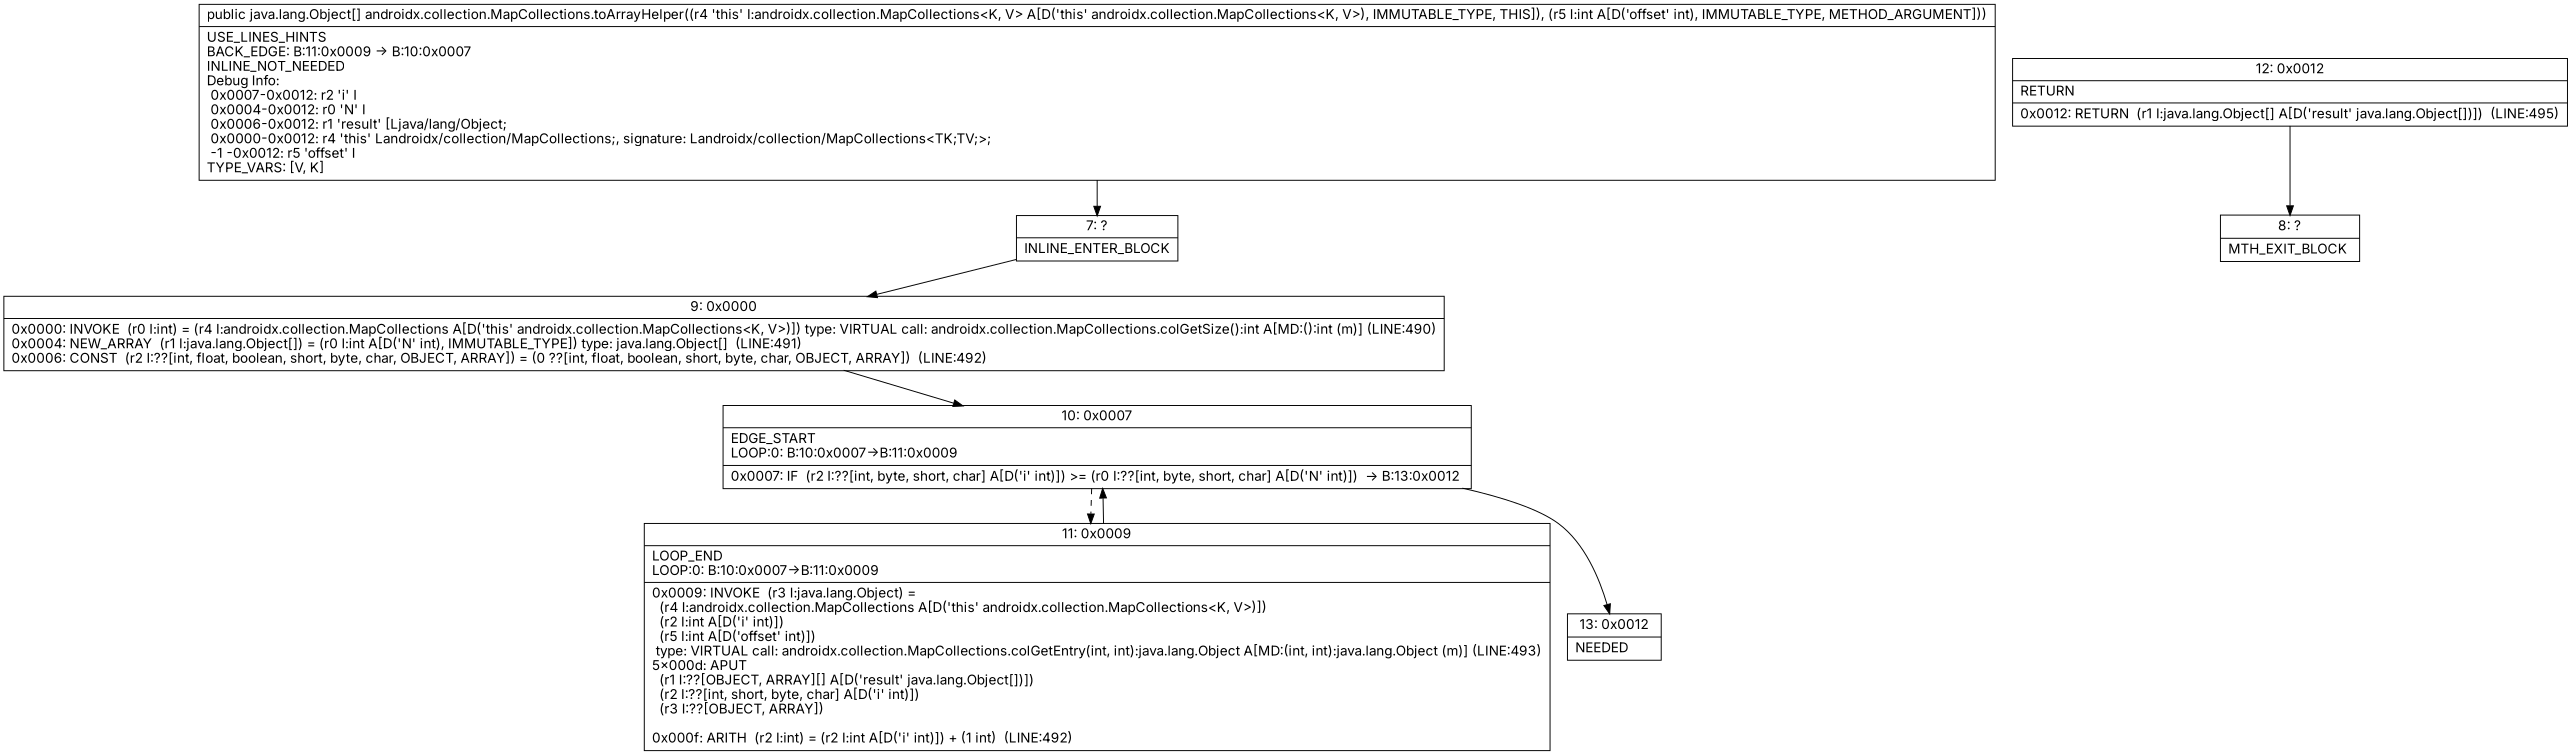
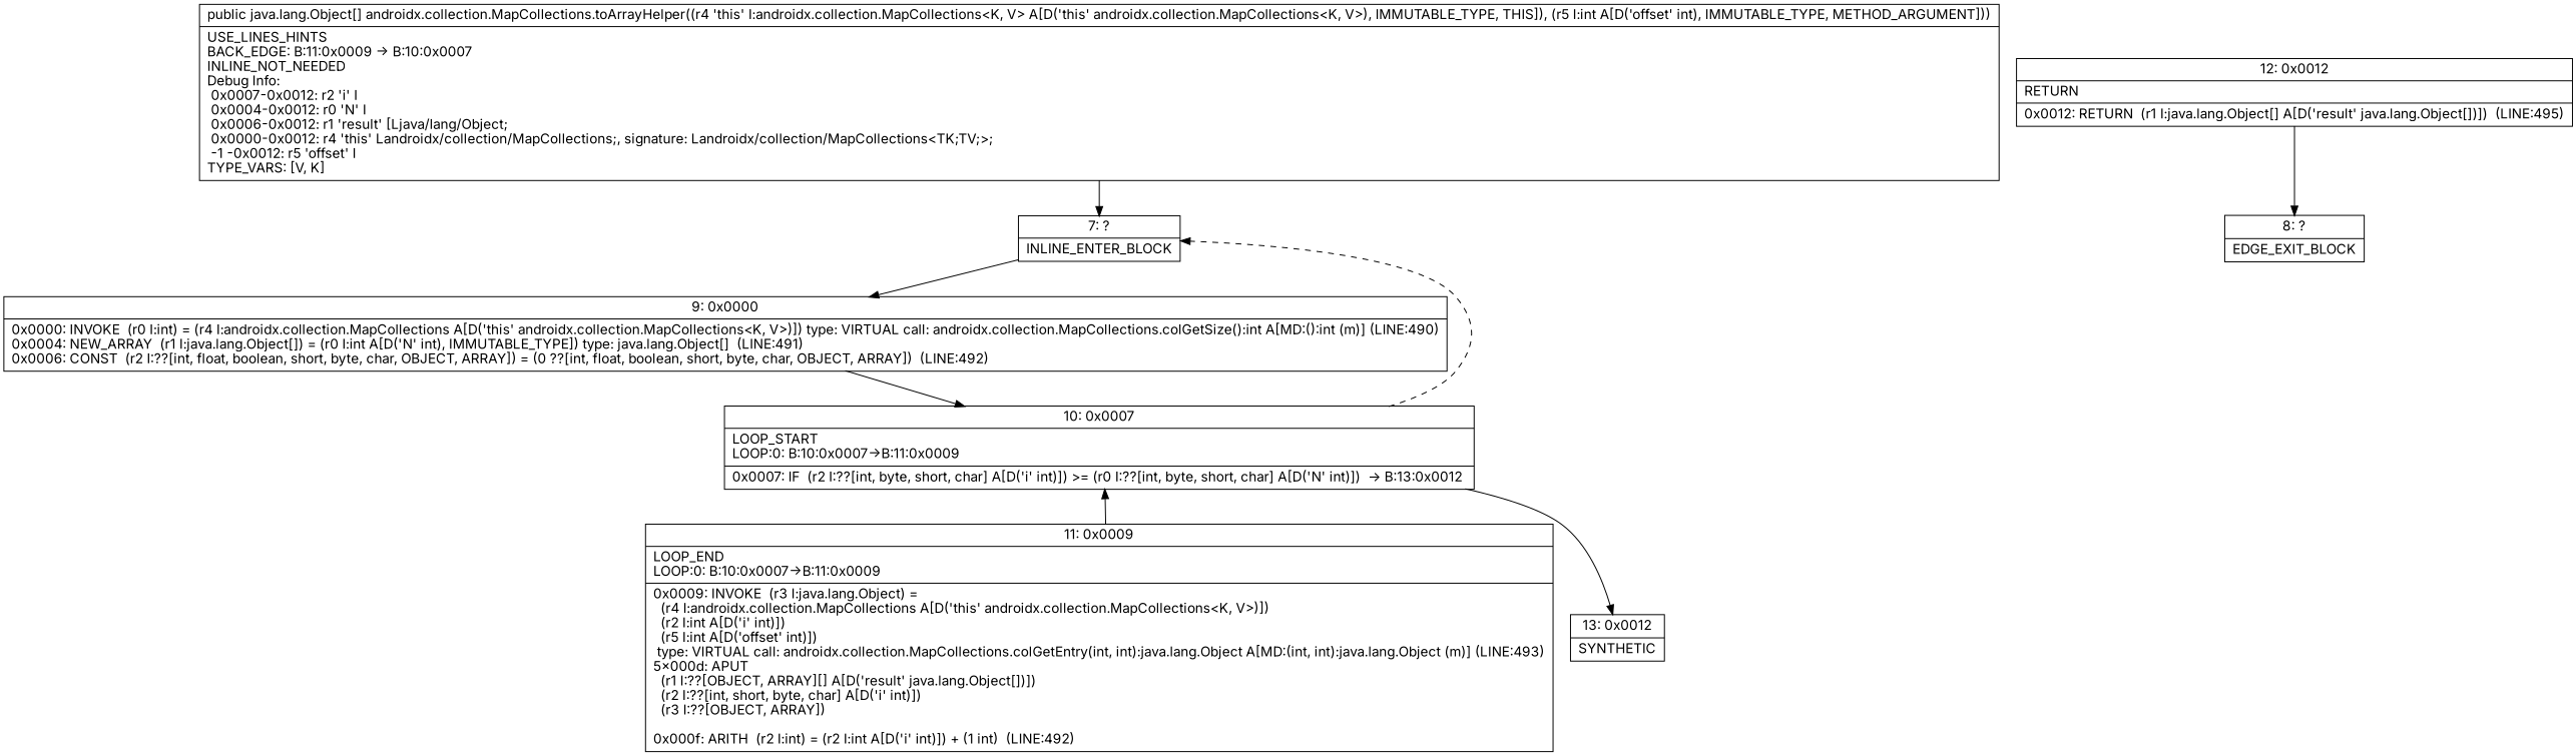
  digraph {
    fontname=Inter
    node [fontname=Inter shape=record]
    edge [fontname=Inter]
    n1 [label="{7\:\ ?|INLINE_ENTER_BLOCK\l}"]
    n2 [label="{9\:\ 0x0000|0x0000: INVOKE  (r0 I:int) = (r4 I:androidx.collection.MapCollections A[D('this' androidx.collection.MapCollections\<K, V\>)]) type: VIRTUAL call: androidx.collection.MapCollections.colGetSize():int A[MD:():int (m)] (LINE:490)\l0x0004: NEW_ARRAY  (r1 I:java.lang.Object[]) = (r0 I:int A[D('N' int), IMMUTABLE_TYPE]) type: java.lang.Object[]  (LINE:491)\l0x0006: CONST  (r2 I:??[int, float, boolean, short, byte, char, OBJECT, ARRAY]) = (0 ??[int, float, boolean, short, byte, char, OBJECT, ARRAY])  (LINE:492)\l}"]
-   n3 [label="{10\:\ 0x0007|EDGE_START\lLOOP:0: B:10:0x0007\-\>B:11:0x0009\l|0x0007: IF  (r2 I:??[int, byte, short, char] A[D('i' int)]) \>= (r0 I:??[int, byte, short, char] A[D('N' int)])  \-\> B:13:0x0012 \l}"]
+   n3 [label="{10\:\ 0x0007|LOOP_START\lLOOP:0: B:10:0x0007\-\>B:11:0x0009\l|0x0007: IF  (r2 I:??[int, byte, short, char] A[D('i' int)]) \>= (r0 I:??[int, byte, short, char] A[D('N' int)])  \-\> B:13:0x0012 \l}"]
    n4 [label="{11\:\ 0x0009|LOOP_END\lLOOP:0: B:10:0x0007\-\>B:11:0x0009\l|0x0009: INVOKE  (r3 I:java.lang.Object) = \l  (r4 I:androidx.collection.MapCollections A[D('this' androidx.collection.MapCollections\<K, V\>)])\l  (r2 I:int A[D('i' int)])\l  (r5 I:int A[D('offset' int)])\l type: VIRTUAL call: androidx.collection.MapCollections.colGetEntry(int, int):java.lang.Object A[MD:(int, int):java.lang.Object (m)] (LINE:493)\l5x000d: APUT  \l  (r1 I:??[OBJECT, ARRAY][] A[D('result' java.lang.Object[])])\l  (r2 I:??[int, short, byte, char] A[D('i' int)])\l  (r3 I:??[OBJECT, ARRAY])\l \l0x000f: ARITH  (r2 I:int) = (r2 I:int A[D('i' int)]) + (1 int)  (LINE:492)\l}"]
-   n5 [label="{13\:\ 0x0012|NEEDED\l}"]
+   n5 [label="{13\:\ 0x0012|SYNTHETIC\l}"]
    n6 [label="{12\:\ 0x0012|RETURN\l|0x0012: RETURN  (r1 I:java.lang.Object[] A[D('result' java.lang.Object[])])  (LINE:495)\l}"]
-   n7 [label="{8\:\ ?|MTH_EXIT_BLOCK\l}"]
+   n7 [label="{8\:\ ?|EDGE_EXIT_BLOCK\l}"]
    n8 [label="{public java.lang.Object[] androidx.collection.MapCollections.toArrayHelper((r4 'this' I:androidx.collection.MapCollections\<K, V\> A[D('this' androidx.collection.MapCollections\<K, V\>), IMMUTABLE_TYPE, THIS]), (r5 I:int A[D('offset' int), IMMUTABLE_TYPE, METHOD_ARGUMENT]))  | USE_LINES_HINTS\lBACK_EDGE: B:11:0x0009 \-\> B:10:0x0007\lINLINE_NOT_NEEDED\lDebug Info:\l  0x0007\-0x0012: r2 'i' I\l  0x0004\-0x0012: r0 'N' I\l  0x0006\-0x0012: r1 'result' [Ljava\/lang\/Object;\l  0x0000\-0x0012: r4 'this' Landroidx\/collection\/MapCollections;, signature: Landroidx\/collection\/MapCollections\<TK;TV;\>;\l  \-1 \-0x0012: r5 'offset' I\lTYPE_VARS: [V, K]\l}"]
    n1 -> n2
    n2 -> n3
-   n3 -> n4 [style=dashed]
+   n3 -> n1 [style=dashed]
    n3 -> n5
    n4 -> n3
    n6 -> n7
    n8 -> n1
  }
